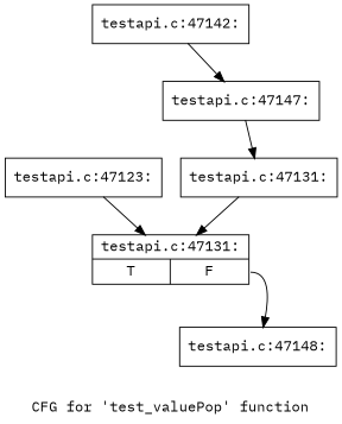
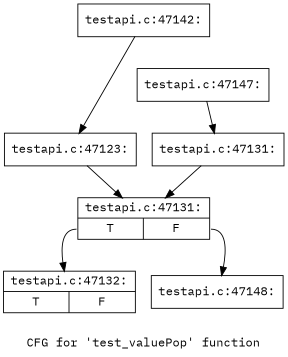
  digraph {
    fontname="IBM Plex Mono"
    label="CFG for 'test_valuePop' function"
    node [fontname="IBM Plex Mono" shape=record]
    edge [fontname="IBM Plex Mono"]
    n1 [label="{testapi.c:47123:}"]
    n2 [label="{testapi.c:47131:|{<s0>T|<s1>F}}"]
+   n3 [label="{testapi.c:47132:|{<s0>T|<s1>F}}"]
    n4 [label="{testapi.c:47148:}"]
    n5 [label="{testapi.c:47142:}"]
    n6 [label="{testapi.c:47147:}"]
    n7 [label="{testapi.c:47131:}"]
    n1 -> n2
+   n2 -> n3 [tailport=s0]
    n2 -> n4 [tailport=s1]
-   n5 -> n6
+   n5 -> n1
    n6 -> n7
    n7 -> n2
  }
